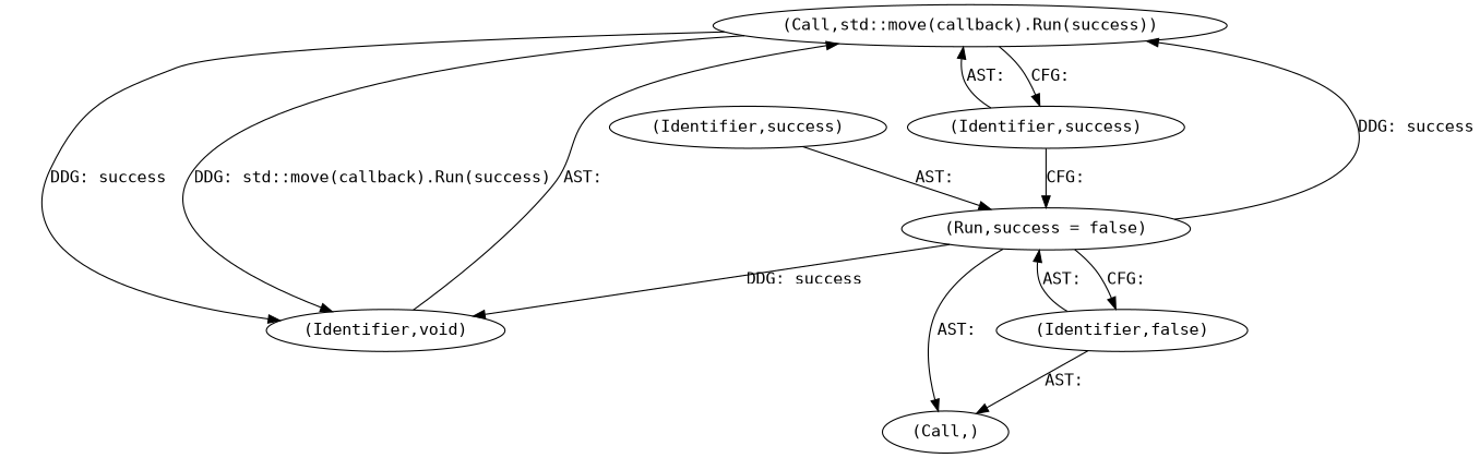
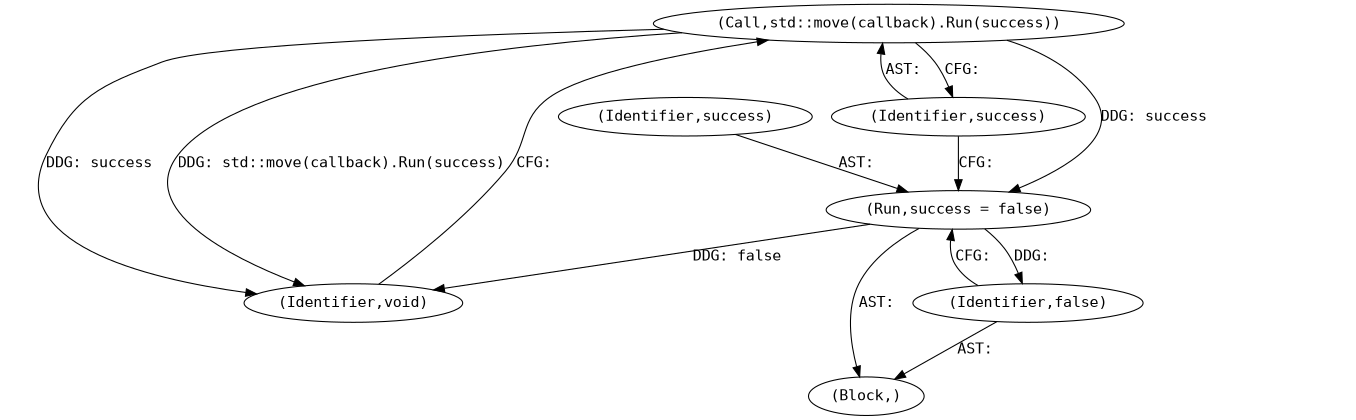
  digraph {
    fontname="DejaVu Sans Mono"
    node [fontname="DejaVu Sans Mono"]
    edge [fontname="DejaVu Sans Mono"]
    n1 [label="(Call,std::move(callback).Run(success))"]
    n2 [label="(Identifier,success)"]
    n3 [label="(Identifier,void)"]
-   n4 [label="(Call,)"]
+   n4 [label="(Block,)"]
    n5 [label="(Run,success = false)"]
    n6 [label="(Identifier,false)"]
    n7 [label="(Identifier,success)"]
    n1 -> n2 [label="CFG: "]
    n1 -> n3 [label="DDG: success"]
    n1 -> n3 [label="DDG: std::move(callback).Run(success)"]
    n2 -> n1 [label="AST: "]
    n2 -> n5 [label="CFG: "]
-   n3 -> n1 [label="AST: "]
-   n5 -> n1 [label="DDG: success"]
-   n5 -> n3 [label="DDG: success"]
+   n3 -> n1 [label="CFG: "]
+   n1 -> n5 [label="DDG: success"]
+   n5 -> n3 [label="DDG: false"]
    n5 -> n4 [label="AST: "]
-   n5 -> n6 [label="CFG: "]
+   n5 -> n6 [label="DDG: "]
    n6 -> n4 [label="AST: "]
-   n6 -> n5 [label="AST: "]
+   n6 -> n5 [label="CFG: "]
    n7 -> n5 [label="AST: "]
  }
